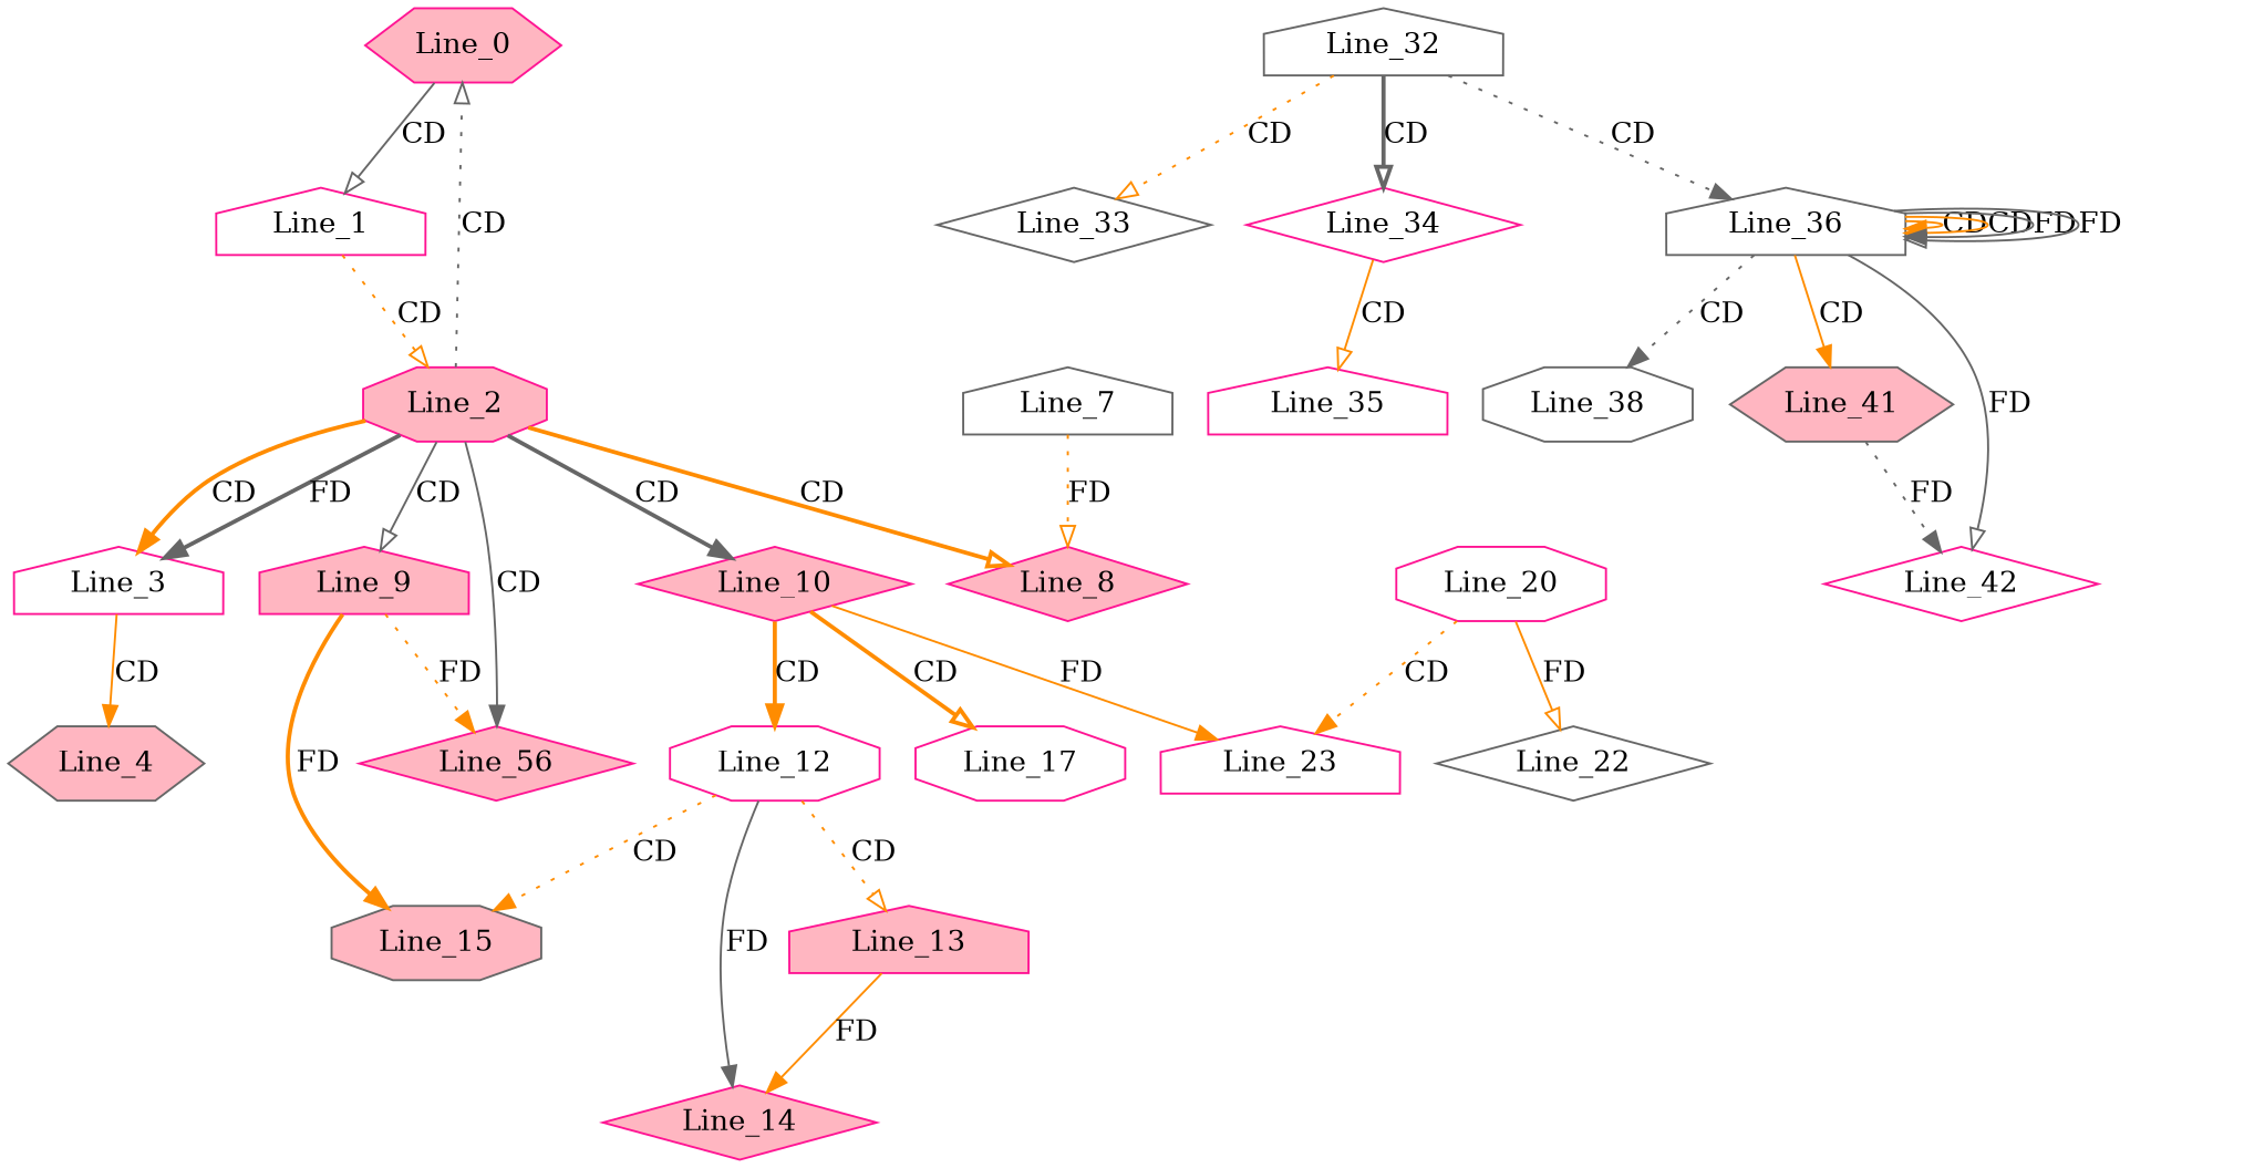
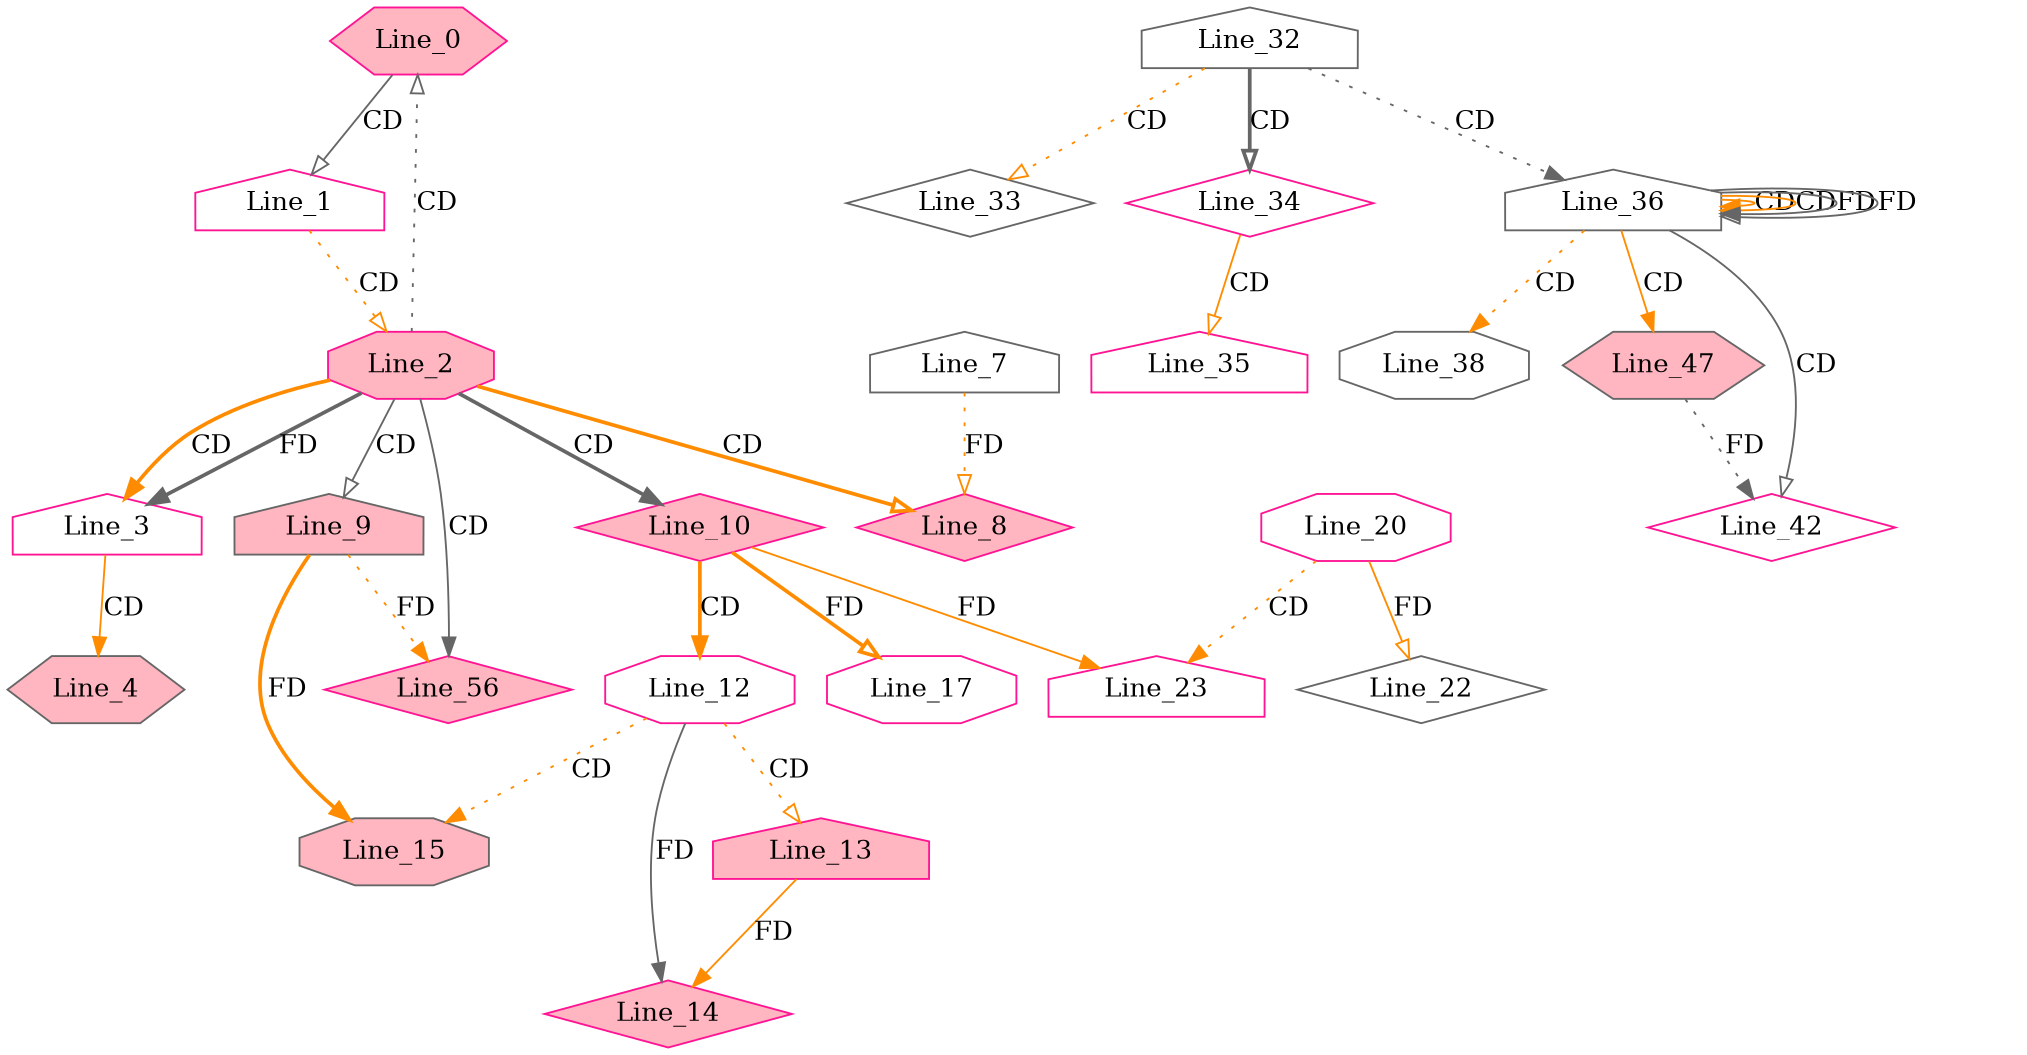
  digraph {
    node [color=deeppink fillcolor=white shape=house style=filled]
    edge [arrowhead=normal color=darkorange style=solid]
    Line_0 [fillcolor=lightpink shape=hexagon]
    Line_1
    Line_2 [fillcolor=lightpink shape=octagon]
    Line_3
    Line_8 [fillcolor=lightpink shape=diamond]
-   Line_9 [fillcolor=lightpink]
+   Line_9 [color=gray40 fillcolor=lightpink]
    Line_10 [fillcolor=lightpink shape=diamond]
    n8 [fillcolor=lightpink label=Line_56 shape=diamond]
    Line_4 [color=gray40 fillcolor=lightpink shape=hexagon]
    Line_7 [color=gray40]
    Line_15 [color=gray40 fillcolor=lightpink shape=octagon]
    Line_12 [shape=octagon]
    Line_17 [shape=octagon]
    Line_23
    Line_14 [fillcolor=lightpink shape=diamond]
    Line_13 [fillcolor=lightpink]
    Line_20 [shape=octagon]
    Line_22 [color=gray40 shape=diamond]
    Line_32 [color=gray40]
    Line_33 [color=gray40 shape=diamond]
    Line_34 [shape=diamond]
    Line_36 [color=gray40]
    Line_35
    Line_38 [color=gray40 shape=octagon]
-   Line_41 [color=gray40 fillcolor=lightpink shape=hexagon]
+   Line_41 [color=gray40 fillcolor=lightpink shape=hexagon label=Line_47]
    Line_42 [shape=diamond]
    Line_0 -> Line_1 [arrowhead=onormal color=gray40 label=CD]
    Line_1 -> Line_2 [arrowhead=onormal label=CD style=dotted]
    Line_2 -> Line_0 [arrowhead=onormal color=gray40 label=CD style=dotted]
    Line_2 -> Line_3 [label=CD style=bold]
    Line_2 -> Line_3 [color=gray40 label=FD style=bold]
    Line_2 -> Line_8 [arrowhead=onormal label=CD style=bold]
    Line_2 -> Line_9 [arrowhead=onormal color=gray40 label=CD]
    Line_2 -> Line_10 [color=gray40 label=CD style=bold]
    Line_2 -> n8 [color=gray40 label=CD]
    Line_3 -> Line_4 [label=CD]
    Line_9 -> n8 [label=FD style=dotted]
    Line_9 -> Line_15 [label=FD style=bold]
    Line_10 -> Line_12 [label=CD style=bold]
-   Line_10 -> Line_17 [arrowhead=onormal label=CD style=bold]
+   Line_10 -> Line_17 [arrowhead=onormal label=FD style=bold]
    Line_10 -> Line_23 [label=FD]
    Line_7 -> Line_8 [arrowhead=onormal label=FD style=dotted]
    Line_12 -> Line_15 [label=CD style=dotted]
    Line_12 -> Line_14 [color=gray40 label=FD]
    Line_12 -> Line_13 [arrowhead=onormal label=CD style=dotted]
    Line_13 -> Line_14 [label=FD]
    Line_20 -> Line_23 [label=CD style=dotted]
    Line_20 -> Line_22 [arrowhead=onormal label=FD]
    Line_32 -> Line_33 [arrowhead=onormal label=CD style=dotted]
    Line_32 -> Line_34 [arrowhead=onormal color=gray40 label=CD style=bold]
    Line_32 -> Line_36 [color=gray40 label=CD style=dotted]
    Line_34 -> Line_35 [arrowhead=onormal label=CD]
    Line_36 -> Line_36 [label=CD]
    Line_36 -> Line_36 [label=CD]
    Line_36 -> Line_36 [color=gray40 label=FD]
    Line_36 -> Line_36 [arrowhead=onormal color=gray40 label=FD]
-   Line_36 -> Line_38 [color=gray40 label=CD style=dotted]
+   Line_36 -> Line_38 [label=CD style=dotted]
    Line_36 -> Line_41 [label=CD]
-   Line_36 -> Line_42 [arrowhead=onormal color=gray40 label=FD]
+   Line_36 -> Line_42 [arrowhead=onormal color=gray40 label=CD]
    Line_41 -> Line_42 [color=gray40 label=FD style=dotted]
  }
